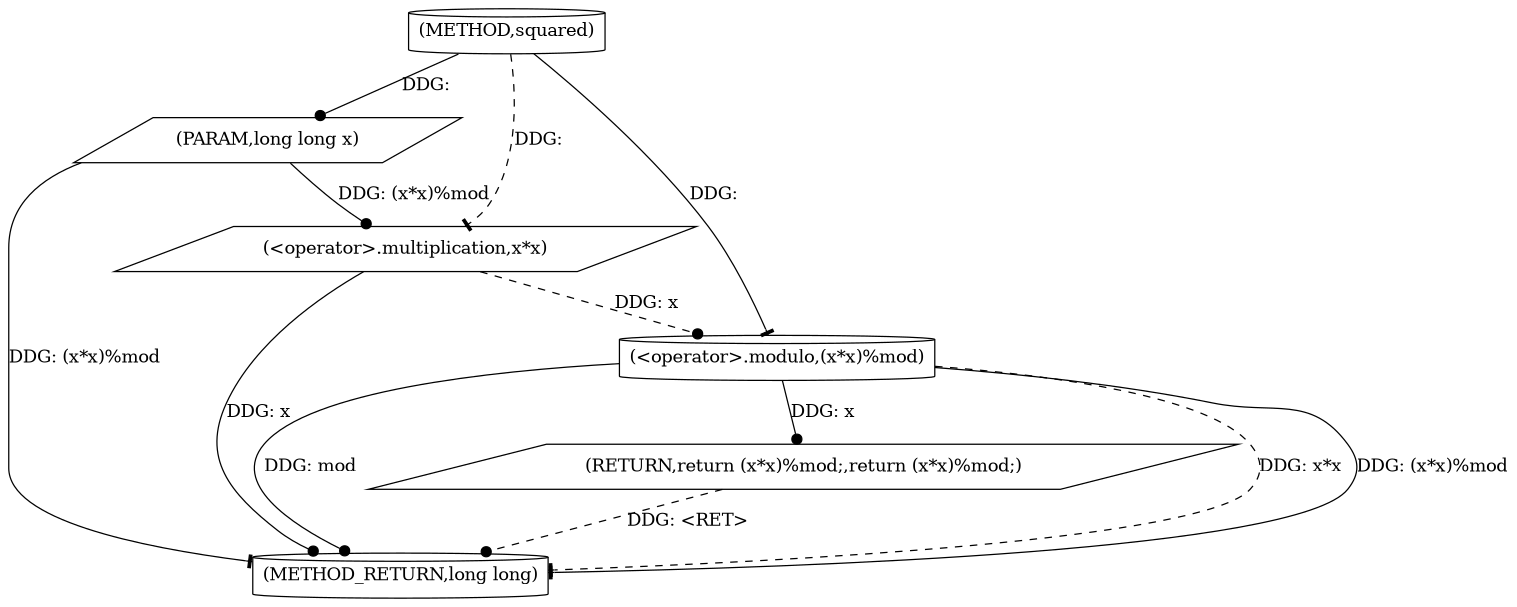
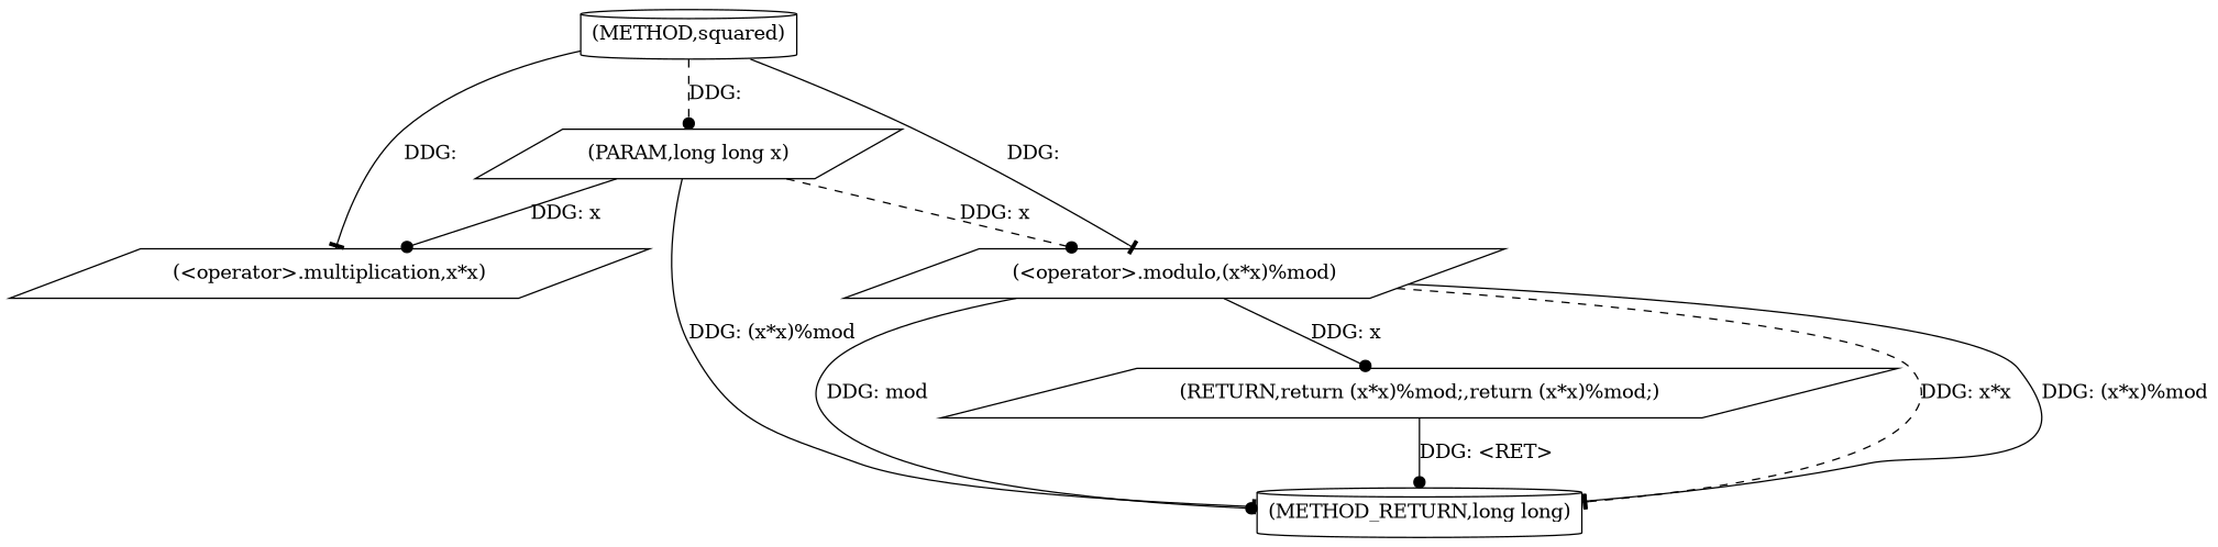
  digraph {
    node [shape=cylinder]
    edge [arrowhead=dot style=solid]
    n1 [label="(METHOD,squared)"]
    n2 [label="(PARAM,long long x)" shape=parallelogram]
-   n3 [label="(<operator>.modulo,(x*x)%mod)"]
+   n3 [label="(<operator>.modulo,(x*x)%mod)" shape=parallelogram]
    n4 [label="(<operator>.multiplication,x*x)" shape=parallelogram]
    n5 [label="(METHOD_RETURN,long long)"]
    n6 [label="(RETURN,return (x*x)%mod;,return (x*x)%mod;)" shape=parallelogram]
-   n1 -> n2 [label="DDG: "]
+   n1 -> n2 [label="DDG: " style=dashed]
    n1 -> n3 [arrowhead=tee label="DDG: "]
-   n1 -> n4 [arrowhead=tee label="DDG: " style=dashed]
-   n2 -> n4 [label="DDG: (x*x)%mod"]
+   n1 -> n4 [arrowhead=tee label="DDG: "]
+   n2 -> n4 [label="DDG: x"]
    n2 -> n5 [arrowhead=tee label="DDG: (x*x)%mod"]
    n3 -> n5 [arrowhead=tee label="DDG: x*x" style=dashed]
    n3 -> n5 [arrowhead=tee label="DDG: (x*x)%mod"]
    n3 -> n5 [label="DDG: mod"]
    n3 -> n6 [label="DDG: x"]
-   n4 -> n3 [label="DDG: x" style=dashed]
-   n4 -> n5 [label="DDG: x"]
-   n6 -> n5 [label="DDG: <RET>" style=dashed]
+   n2 -> n3 [label="DDG: x" style=dashed]
+   n6 -> n5 [label="DDG: <RET>"]
  }
